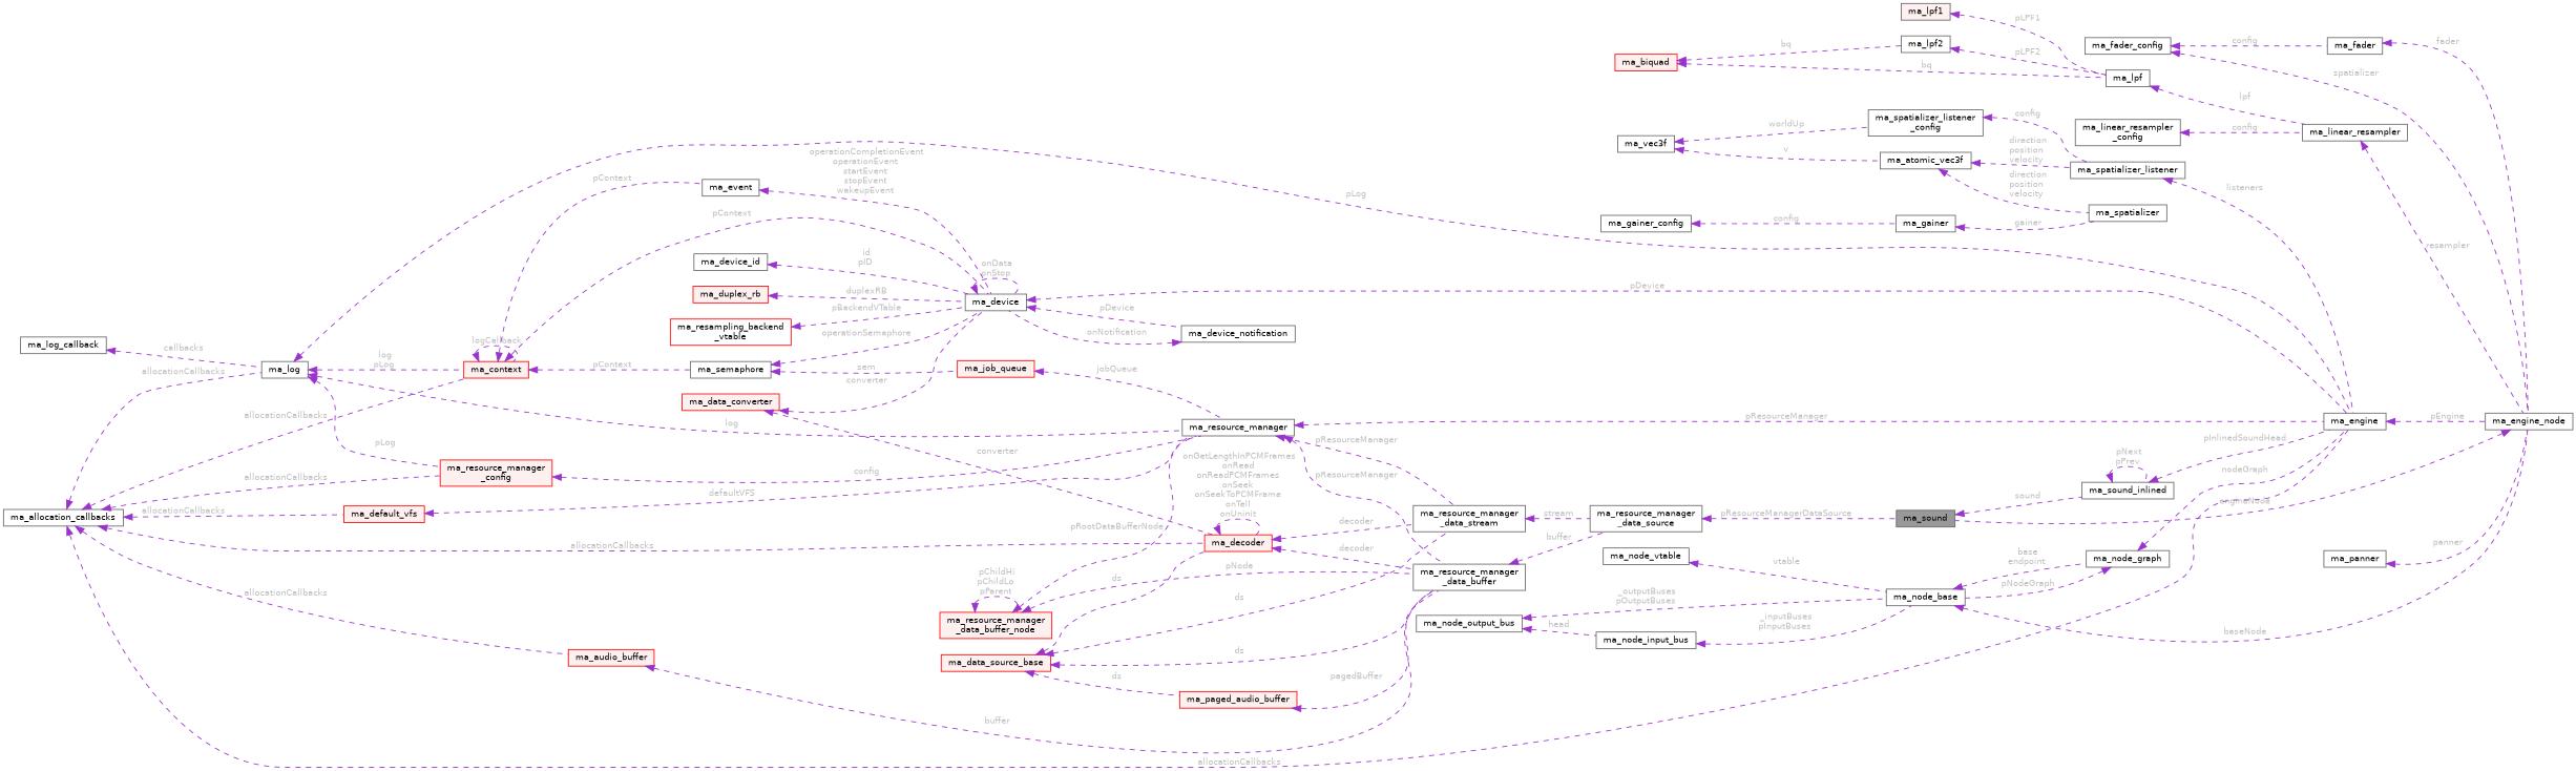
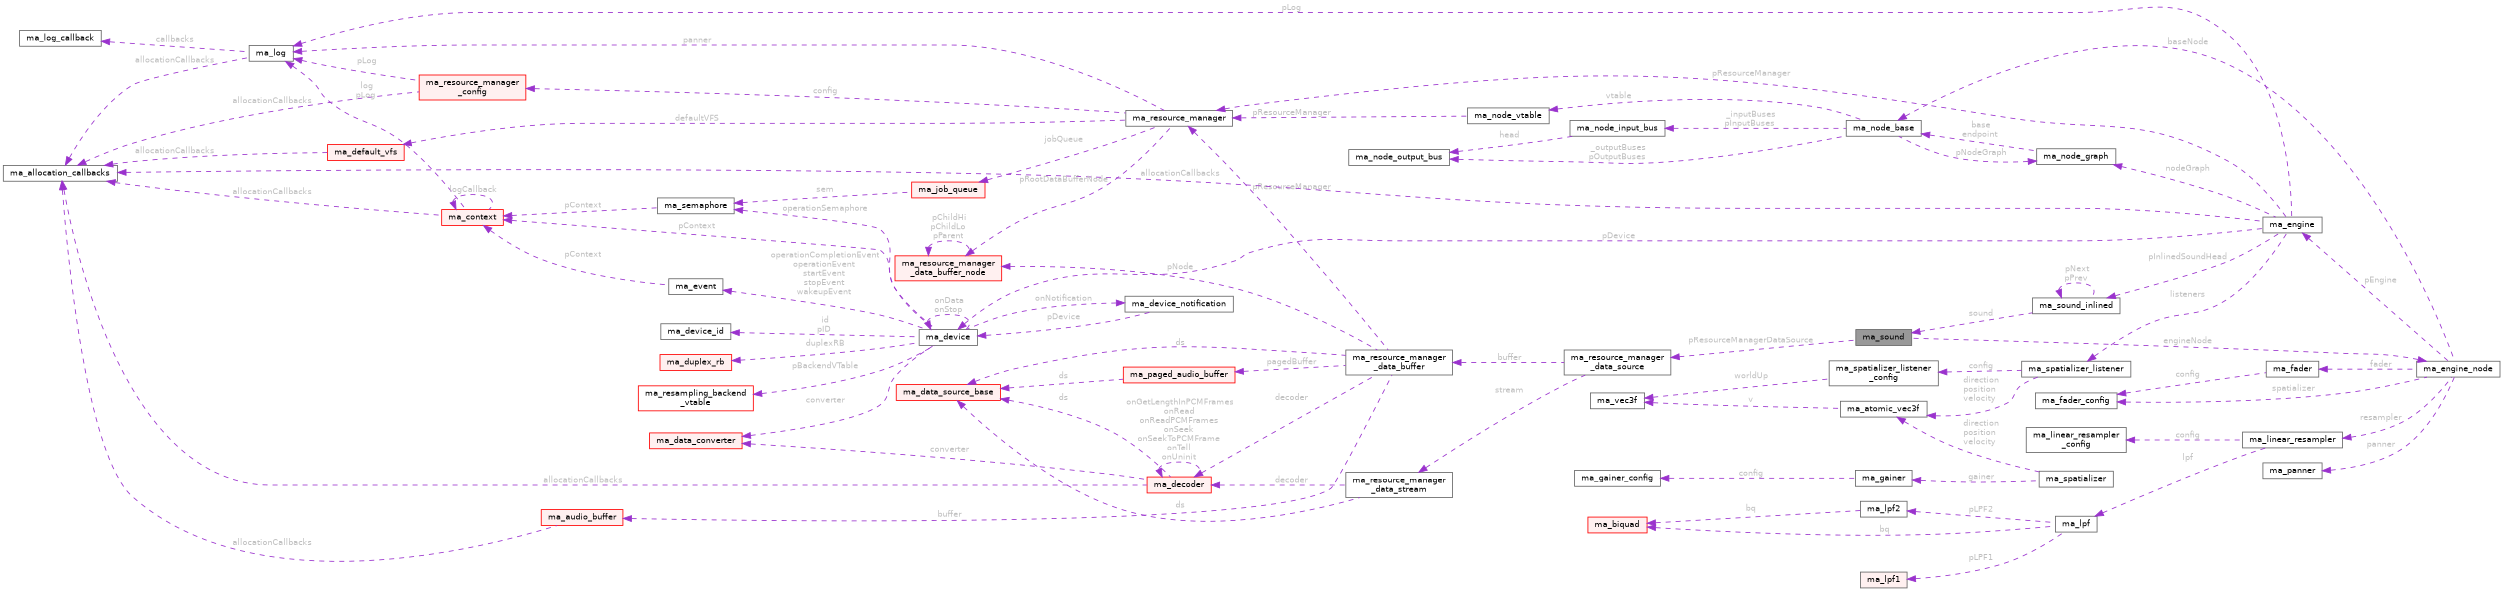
  digraph {
    rankdir=LR
    node [color=gray40 fillcolor=white fontname=Helvetica fontsize=10 shape=box style=filled]
    edge [color=darkorchid3 dir=back fontcolor=grey fontname=Helvetica fontsize=10 labelfontname=Helvetica labelfontsize=10 style=dashed]
    n1 [fillcolor=grey60 fontcolor=black height=0.2 label=ma_sound width=0.4]
    n2 [height=0.2 label=ma_sound_inlined width=0.4]
    n3 [height=0.2 label=ma_engine width=0.4]
    n4 [height=0.2 label=ma_engine_node width=0.4]
    n5 [height=0.2 label=ma_node_base width=0.4]
    n6 [height=0.2 label=ma_node_graph width=0.4]
    n7 [height=0.2 label=ma_node_vtable width=0.4]
    n8 [height=0.2 label=ma_node_input_bus width=0.4]
    n9 [height=0.2 label=ma_node_output_bus width=0.4]
    n10 [height=0.2 label=ma_resource_manager width=0.4]
    n11 [height=0.2 label="ma_resource_manager\l_data_buffer" width=0.4]
    n12 [height=0.2 label="ma_resource_manager\l_data_stream" width=0.4]
    n13 [height=0.2 label="ma_resource_manager\l_data_source" width=0.4]
    n14 [color=red fillcolor="#FFF0F0" height=0.2 label="ma_resource_manager\l_config" width=0.4]
    n15 [height=0.2 label=ma_allocation_callbacks width=0.4]
    n16 [height=0.2 label=ma_log width=0.4]
    n17 [color=red fillcolor="#FFF0F0" height=0.2 label=ma_context width=0.4]
    n18 [color=red fillcolor="#FFF0F0" height=0.2 label=ma_default_vfs width=0.4]
    n19 [color=red fillcolor="#FFF0F0" height=0.2 label=ma_decoder width=0.4]
    n20 [color=red fillcolor="#FFF0F0" height=0.2 label=ma_audio_buffer width=0.4]
    n21 [height=0.2 label=ma_semaphore width=0.4]
    n22 [height=0.2 label=ma_device width=0.4]
    n23 [height=0.2 label=ma_event width=0.4]
    n24 [height=0.2 label=ma_log_callback width=0.4]
    n25 [color=red fillcolor="#FFF0F0" height=0.2 label="ma_resource_manager\l_data_buffer_node" width=0.4]
    n26 [color=red fillcolor="#FFF0F0" height=0.2 label=ma_job_queue width=0.4]
    n27 [height=0.2 label=ma_device_notification width=0.4]
    n28 [color=red fillcolor="#FFF0F0" height=0.2 label=ma_duplex_rb width=0.4]
    n29 [color=red height=0.2 label="ma_resampling_backend\l_vtable" width=0.4]
    n30 [height=0.2 label=ma_device_id width=0.4]
    n31 [color=red fillcolor="#FFF0F0" height=0.2 label=ma_data_converter width=0.4]
    n32 [height=0.2 label=ma_spatializer_listener width=0.4]
    n33 [height=0.2 label="ma_spatializer_listener\l_config" width=0.4]
    n34 [height=0.2 label=ma_vec3f width=0.4]
    n35 [height=0.2 label=ma_atomic_vec3f width=0.4]
    n36 [height=0.2 label=ma_spatializer width=0.4]
    n37 [height=0.2 label=ma_fader width=0.4]
    n38 [height=0.2 label=ma_fader_config width=0.4]
    n39 [height=0.2 label=ma_linear_resampler width=0.4]
    n40 [height=0.2 label="ma_linear_resampler\l_config" width=0.4]
    n41 [height=0.2 label=ma_lpf width=0.4]
    n42 [fillcolor="#FFF0F0" height=0.2 label=ma_lpf1 width=0.4]
    n43 [height=0.2 label=ma_lpf2 width=0.4]
    n44 [color=red fillcolor="#FFF0F0" height=0.2 label=ma_biquad width=0.4]
    n45 [height=0.2 label=ma_gainer width=0.4]
    n46 [height=0.2 label=ma_gainer_config width=0.4]
    n47 [height=0.2 label=ma_panner width=0.4]
    n48 [color=red fillcolor="#FFF0F0" height=0.2 label=ma_data_source_base width=0.4]
    n49 [color=red fillcolor="#FFF0F0" height=0.2 label=ma_paged_audio_buffer width=0.4]
    n1 -> n2 [label=" sound"]
    n2 -> n2 [label=" pNext\npPrev"]
    n2 -> n3 [label=" pInlinedSoundHead"]
    n3 -> n4 [label=" pEngine"]
    n4 -> n1 [label=" engineNode"]
    n5 -> n4 [label=" baseNode"]
    n5 -> n6 [label=" base\nendpoint"]
    n6 -> n3 [label=" nodeGraph"]
    n6 -> n5 [label=" pNodeGraph"]
    n7 -> n5 [label=" vtable"]
    n8 -> n5 [label=" _inputBuses\npInputBuses"]
    n9 -> n5 [label=" _outputBuses\npOutputBuses"]
    n9 -> n8 [label=" head"]
    n10 -> n3 [label=" pResourceManager"]
    n10 -> n11 [label=" pResourceManager"]
-   n10 -> n12 [label=" pResourceManager"]
+   n10 -> n7 [label=" pResourceManager"]
    n11 -> n13 [label=" buffer"]
    n12 -> n13 [label=" stream"]
    n13 -> n1 [label=" pResourceManagerDataSource"]
    n14 -> n10 [label=" config"]
    n15 -> n3 [label=" allocationCallbacks"]
    n15 -> n14 [label=" allocationCallbacks"]
    n15 -> n16 [label=" allocationCallbacks"]
    n15 -> n17 [label=" allocationCallbacks"]
    n15 -> n18 [label=" allocationCallbacks"]
    n15 -> n19 [label=" allocationCallbacks"]
    n15 -> n20 [label=" allocationCallbacks"]
    n16 -> n3 [label=" pLog"]
-   n16 -> n10 [label=" log"]
+   n16 -> n10 [label=" panner"]
    n16 -> n14 [label=" pLog"]
    n16 -> n17 [label=" log\npLog"]
    n17 -> n17 [label=" logCallback"]
    n17 -> n21 [label=" pContext"]
    n17 -> n22 [label=" pContext"]
    n17 -> n23 [label=" pContext"]
    n18 -> n10 [label=" defaultVFS"]
    n19 -> n11 [label=" decoder"]
    n19 -> n12 [label=" decoder"]
    n19 -> n19 [label=" onGetLengthInPCMFrames\nonRead\nonReadPCMFrames\nonSeek\nonSeekToPCMFrame\nonTell\nonUninit"]
    n20 -> n11 [label=" buffer"]
    n21 -> n22 [label=" operationSemaphore"]
    n21 -> n26 [label=" sem"]
    n22 -> n3 [label=" pDevice"]
    n22 -> n22 [label=" onData\nonStop"]
    n22 -> n27 [label=" pDevice"]
    n23 -> n22 [label=" operationCompletionEvent\noperationEvent\nstartEvent\nstopEvent\nwakeupEvent"]
    n24 -> n16 [label=" callbacks"]
    n25 -> n10 [label=" pRootDataBufferNode"]
    n25 -> n11 [label=" pNode"]
    n25 -> n25 [label=" pChildHi\npChildLo\npParent"]
    n26 -> n10 [label=" jobQueue"]
    n27 -> n22 [label=" onNotification"]
    n28 -> n22 [label=" duplexRB"]
    n29 -> n22 [label=" pBackendVTable"]
    n30 -> n22 [label=" id\npID"]
    n31 -> n19 [label=" converter"]
    n31 -> n22 [label=" converter"]
    n32 -> n3 [label=" listeners"]
    n33 -> n32 [label=" config"]
    n34 -> n33 [label=" worldUp"]
    n34 -> n35 [label=" v"]
    n35 -> n32 [label=" direction\nposition\nvelocity"]
    n35 -> n36 [label=" direction\nposition\nvelocity"]
    n37 -> n4 [label=" fader"]
    n38 -> n4 [label=" spatializer"]
    n38 -> n37 [label=" config"]
    n39 -> n4 [label=" resampler"]
    n40 -> n39 [label=" config"]
    n41 -> n39 [label=" lpf"]
    n42 -> n41 [label=" pLPF1"]
    n43 -> n41 [label=" pLPF2"]
    n44 -> n41 [label=" bq"]
    n44 -> n43 [label=" bq"]
    n45 -> n36 [label=" gainer"]
    n46 -> n45 [label=" config"]
    n47 -> n4 [label=" panner"]
    n48 -> n11 [label=" ds"]
    n48 -> n12 [label=" ds"]
    n48 -> n19 [label=" ds"]
    n48 -> n49 [label=" ds"]
    n49 -> n11 [label=" pagedBuffer"]
  }
